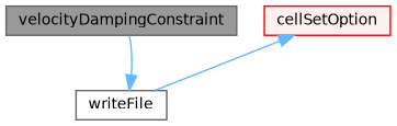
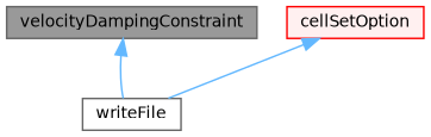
  digraph {
    node [color=gray40 fontname=Helvetica fontsize=10 shape=box style=filled]
    edge [color=steelblue1 dir=back fontname=Helvetica fontsize=10 labelfontname=Helvetica labelfontsize=10 style=solid]
    n1 [fillcolor=grey60 fontcolor=black height=0.2 label=velocityDampingConstraint width=0.4]
    n2 [color=red fillcolor="#FFF0F0" height=0.2 label=cellSetOption width=0.4]
    n3 [fillcolor=white height=0.2 label=writeFile width=0.4]
    n2 -> n3
-   n3 -> n1
+   n1 -> n3
  }
